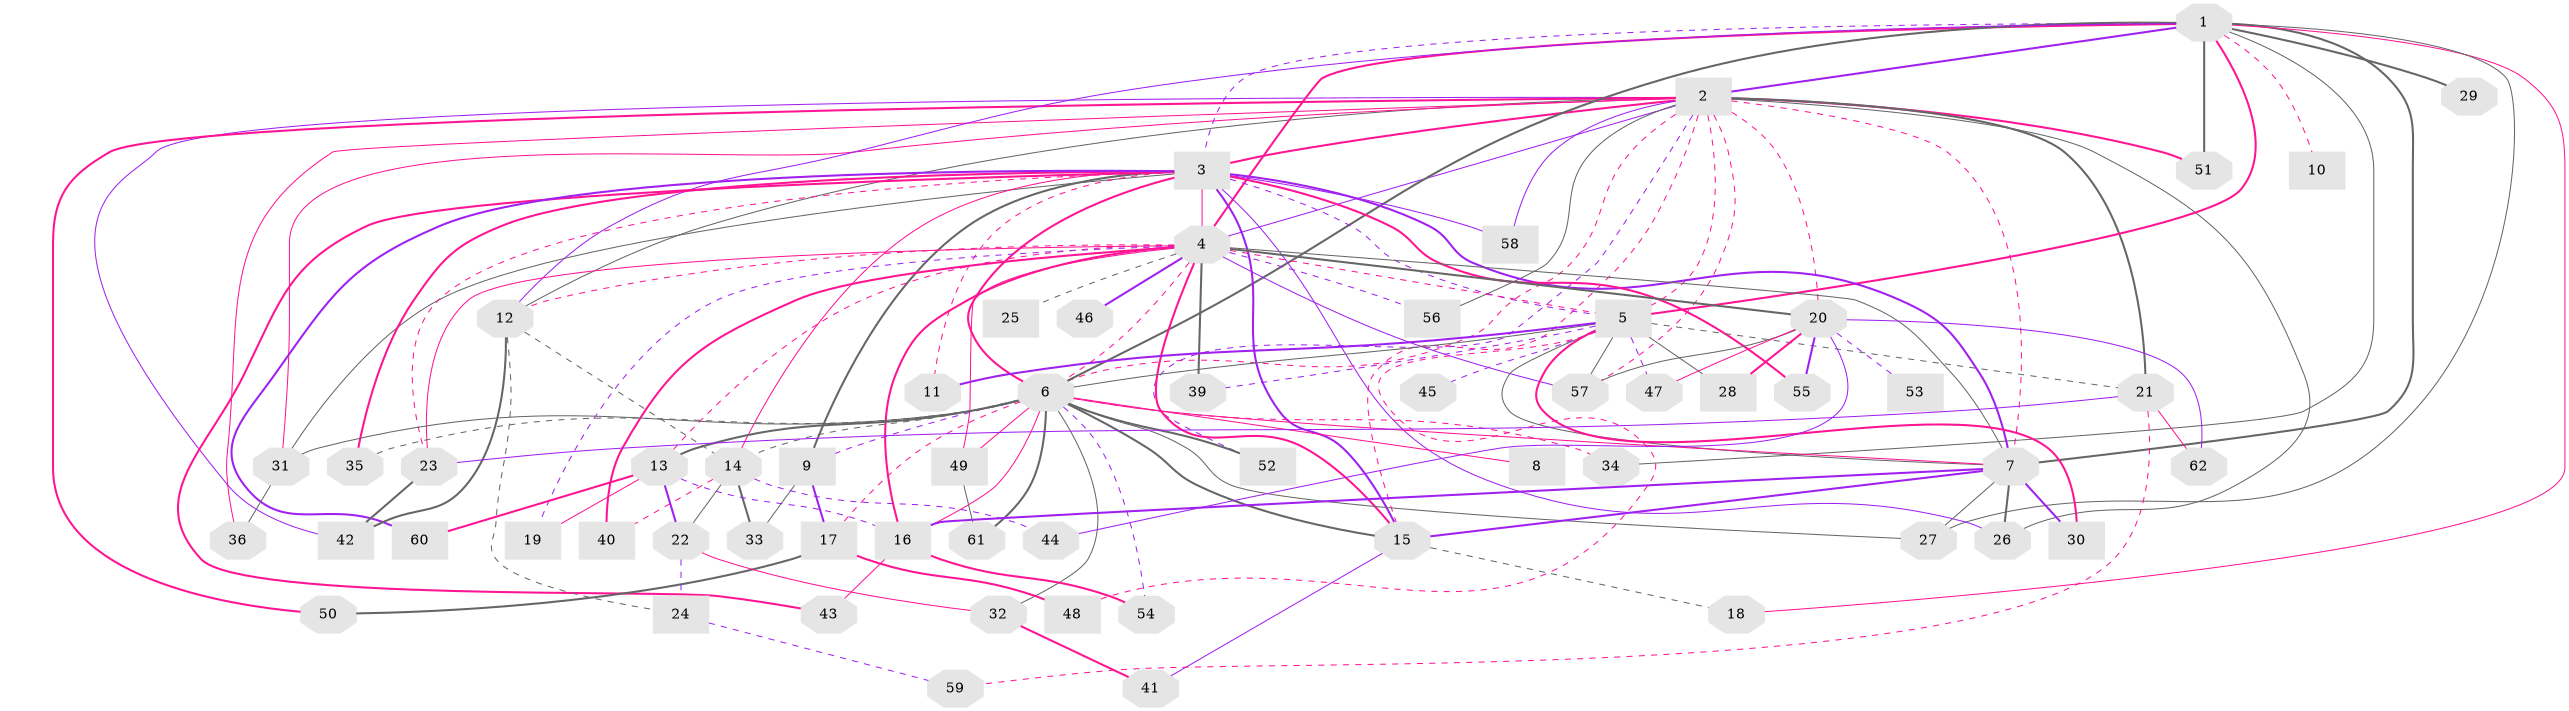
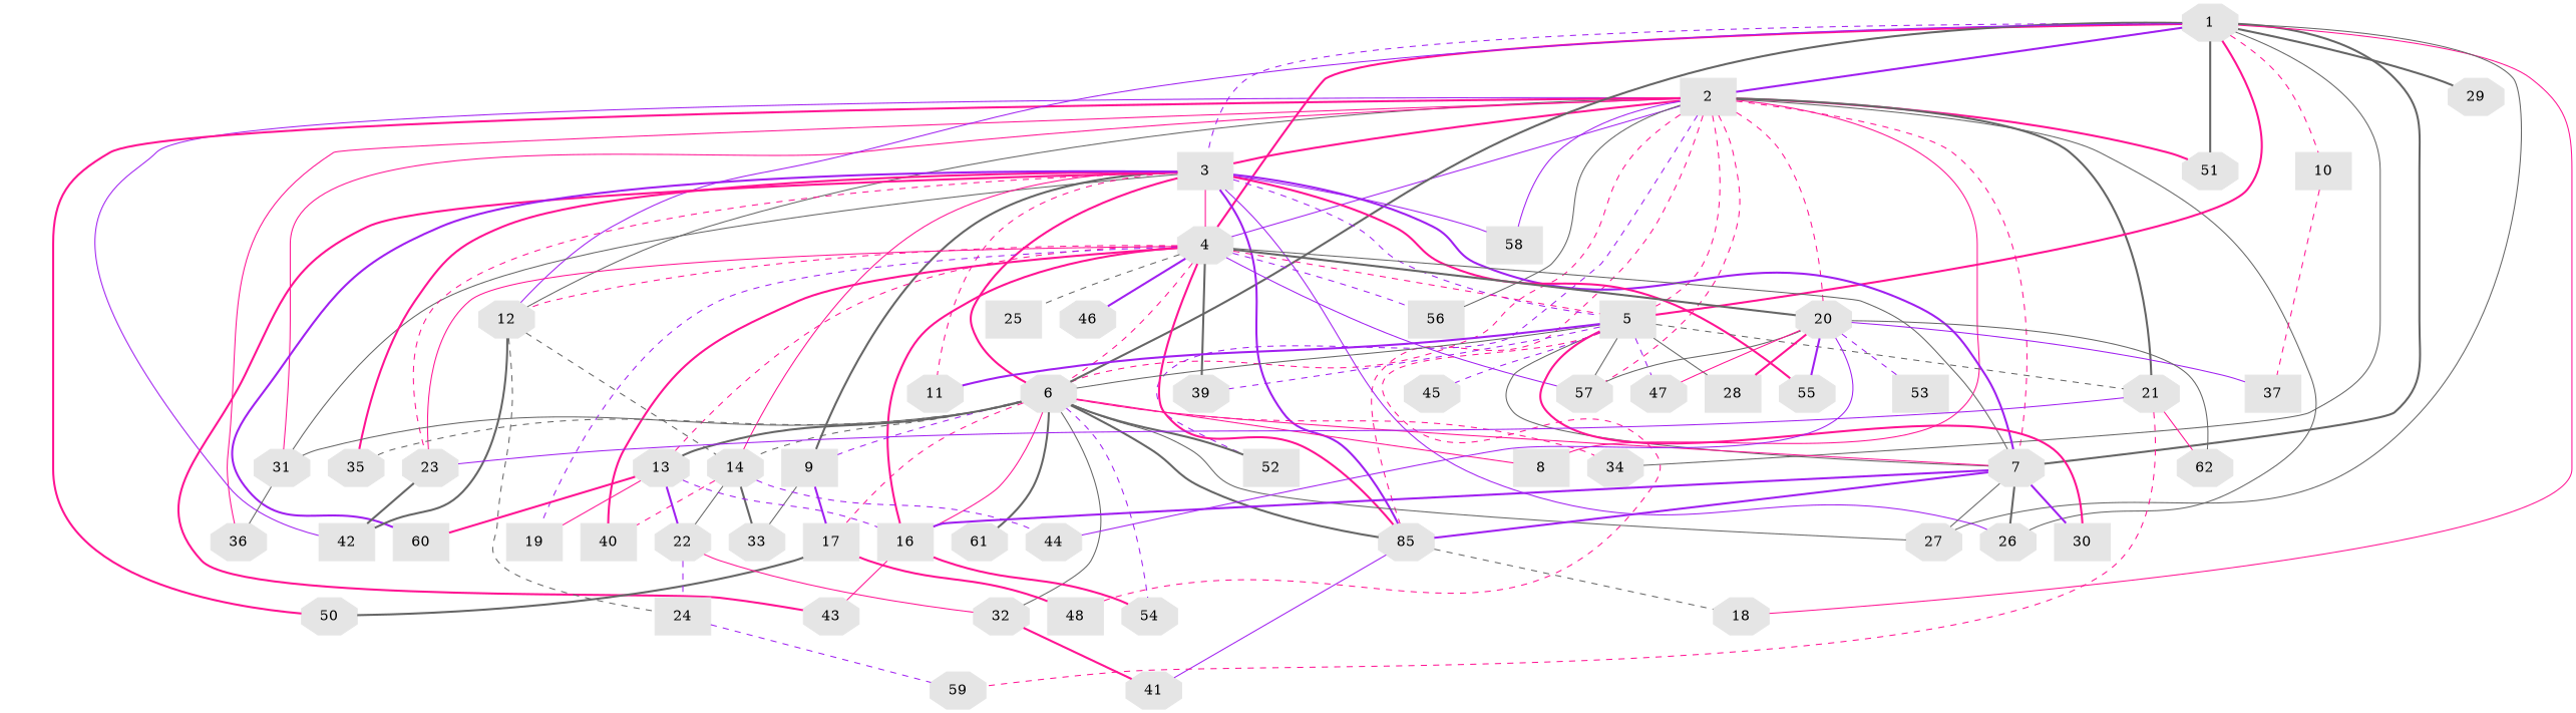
  graph {
    fontname="DejaVu Serif"
    node [color=gray90 fontname="DejaVu Serif" shape=octagon style=filled]
    edge [color=deeppink fontname="DejaVu Serif" style=solid weight=1.0]
    2 [shape=box]
    1
    3 [shape=box]
    4
    5 [shape=box]
    6
    7
    10 [shape=box]
    12
    18
    27
    29
    34
    51
    8 [shape=box]
-   15
+   15 [label=85]
    20
    21
    26
    31
    36
    42 [shape=box]
    50
    52 [shape=box]
    56 [shape=box]
    57
    58 [shape=box]
    9 [shape=box]
    11
    14
    23
    35
    43
    55
    60 [shape=box]
    13
    16 [shape=box]
    19 [shape=box]
    25 [shape=box]
    39
    40 [shape=box]
    46
-   49 [shape=box]
    28 [shape=box]
    30 [shape=box]
    45
    47
    48 [shape=box]
    17 [shape=box]
    32
    54
    61
+   37 [shape=box]
    24 [shape=box]
    41
    44
    53 [shape=box]
    62
    59
    33
    22
    2 -- 3 [style=bold weight=3.0]
    2 -- 4 [color=purple weight=5.0]
    2 -- 5 [style=dashed weight=2.0]
    2 -- 6 [style=dashed weight=2.0]
    2 -- 7 [style=dashed weight=4.0]
    2 -- 12 [color=gray40 weight=2.0]
    2 -- 51 [style=bold]
+   2 -- 8
    2 -- 15 [style=dashed]
    2 -- 20 [style=dashed]
    2 -- 21 [color=gray40 style=bold weight=7.0]
    2 -- 26 [color=gray40]
    2 -- 31
    2 -- 36
    2 -- 42 [color=purple]
    2 -- 50 [style=bold]
    2 -- 52 [color=purple style=dashed]
    2 -- 56 [color=gray40]
    2 -- 57 [style=dashed]
    2 -- 58 [color=purple]
    1 -- 2 [color=purple style=bold weight=2.0]
    1 -- 3 [color=purple style=dashed weight=2.0]
    1 -- 4 [style=bold weight=2.0]
    1 -- 5 [style=bold]
    1 -- 6 [color=gray40 style=bold]
    1 -- 7 [color=gray40 style=bold weight=2.0]
    1 -- 10 [style=dashed]
    1 -- 12 [color=purple]
    1 -- 18
    1 -- 27 [color=gray40]
    1 -- 29 [color=gray40 style=bold]
    1 -- 34 [color=gray40]
    1 -- 51 [color=gray40 style=bold]
    3 -- 4 [weight=2.0]
    3 -- 5 [color=purple style=dashed]
    3 -- 6 [style=bold]
    3 -- 7 [color=purple style=bold weight=2.0]
    3 -- 15 [color=purple style=bold]
    3 -- 26 [color=purple]
    3 -- 31 [color=gray40]
    3 -- 58 [color=purple]
    3 -- 9 [color=gray40 style=bold]
    3 -- 11 [style=dashed]
    3 -- 14
    3 -- 23 [style=dashed]
    3 -- 35 [style=bold]
    3 -- 43 [style=bold]
    3 -- 55 [style=bold]
    3 -- 60 [color=purple style=bold]
    4 -- 5 [style=dashed weight=4.0]
    4 -- 6 [style=dashed weight=3.0]
    4 -- 7 [color=gray40 weight=11.0]
    4 -- 12 [style=dashed]
    4 -- 15 [style=bold]
    4 -- 20 [color=gray40 style=bold]
    4 -- 56 [color=purple style=dashed]
    4 -- 57 [color=purple]
    4 -- 23 [weight=2.0]
    4 -- 13 [style=dashed]
    4 -- 16 [style=bold weight=2.0]
    4 -- 19 [color=purple style=dashed]
    4 -- 25 [color=gray40 style=dashed weight=2.0]
    4 -- 39 [color=gray40 style=bold]
    4 -- 40 [style=bold]
    4 -- 46 [color=purple style=bold]
-   4 -- 49
    5 -- 6 [color=gray40 weight=2.0]
    5 -- 7 [color=gray40 weight=3.0]
    5 -- 21 [color=gray40 style=dashed]
    5 -- 57 [color=gray40]
    5 -- 11 [color=purple style=bold]
    5 -- 39 [color=purple style=dashed]
    5 -- 28 [color=gray40]
    5 -- 30 [style=bold]
    5 -- 45 [color=purple style=dashed]
    5 -- 47 [color=purple style=dashed]
    5 -- 48 [style=dashed]
    6 -- 7 [weight=3.0]
    6 -- 27 [color=gray40]
    6 -- 34 [style=dashed]
    6 -- 8
    6 -- 15 [color=gray40 style=bold]
    6 -- 31 [color=gray40]
    6 -- 52 [color=gray40 style=bold]
    6 -- 9 [color=purple style=dashed]
    6 -- 14 [color=gray40 style=dashed]
    6 -- 35 [color=gray40 style=dashed]
    6 -- 13 [color=gray40 style=bold]
    6 -- 16
-   6 -- 49
    6 -- 17 [style=dashed]
    6 -- 32 [color=gray40]
    6 -- 54 [color=purple style=dashed]
    6 -- 61 [color=gray40 style=bold]
    7 -- 27 [color=gray40]
    7 -- 15 [color=purple style=bold]
    7 -- 26 [color=gray40 style=bold]
    7 -- 16 [color=purple style=bold]
    7 -- 30 [color=purple style=bold]
+   10 -- 37 [style=dashed]
    12 -- 42 [color=gray40 style=bold]
    12 -- 14 [color=gray40 style=dashed]
    12 -- 24 [color=gray40 style=dashed]
    15 -- 18 [color=gray40 style=dashed]
    15 -- 41 [color=purple]
    20 -- 57 [color=gray40]
    20 -- 55 [color=purple style=bold]
    20 -- 28 [style=bold]
    20 -- 47
+   20 -- 37 [color=purple]
    20 -- 44 [color=purple]
    20 -- 53 [color=purple style=dashed]
-   20 -- 62 [color=purple]
+   20 -- 62 [color=gray40]
    21 -- 23 [color=purple]
    21 -- 62
    21 -- 59 [style=dashed]
    31 -- 36 [color=gray40]
    9 -- 17 [color=purple style=bold]
    9 -- 33 [color=gray40]
    14 -- 40 [style=dashed]
    14 -- 44 [color=purple style=dashed]
    14 -- 33 [color=gray40 style=bold]
    14 -- 22 [color=gray40]
    23 -- 42 [color=gray40 style=bold]
    13 -- 60 [style=bold]
    13 -- 16 [color=purple style=dashed]
    13 -- 19
    13 -- 22 [color=purple style=bold]
    16 -- 43
    16 -- 54 [style=bold]
-   49 -- 61 [color=gray40]
    17 -- 50 [color=gray40 style=bold]
    17 -- 48 [style=bold]
    32 -- 41 [style=bold]
    24 -- 59 [color=purple style=dashed]
    22 -- 32
    22 -- 24 [color=purple style=dashed]
  }
